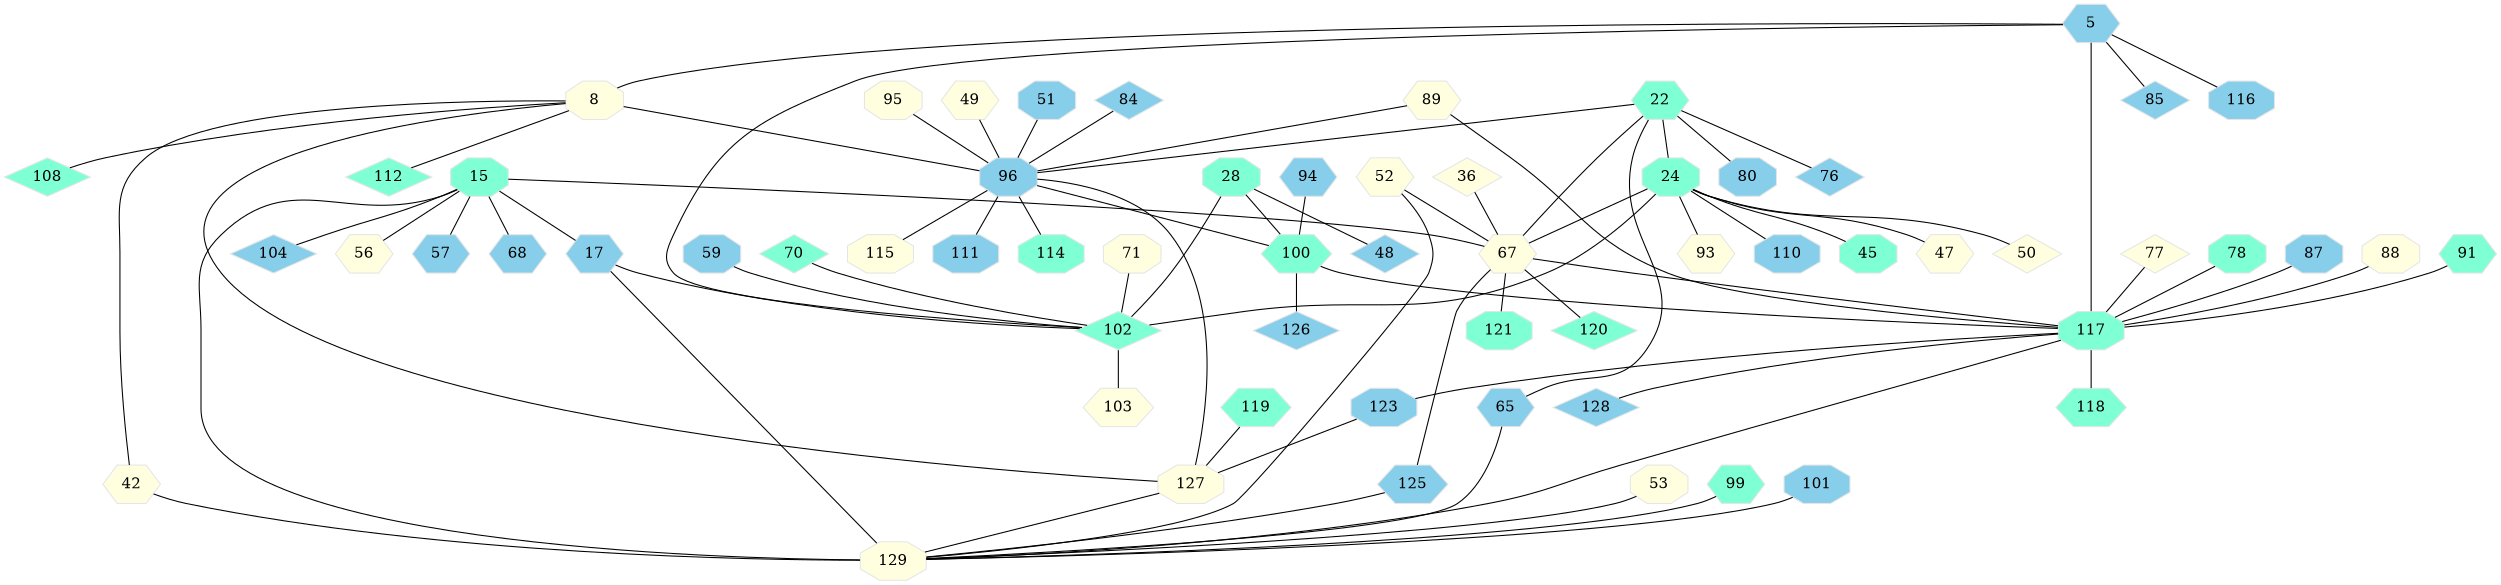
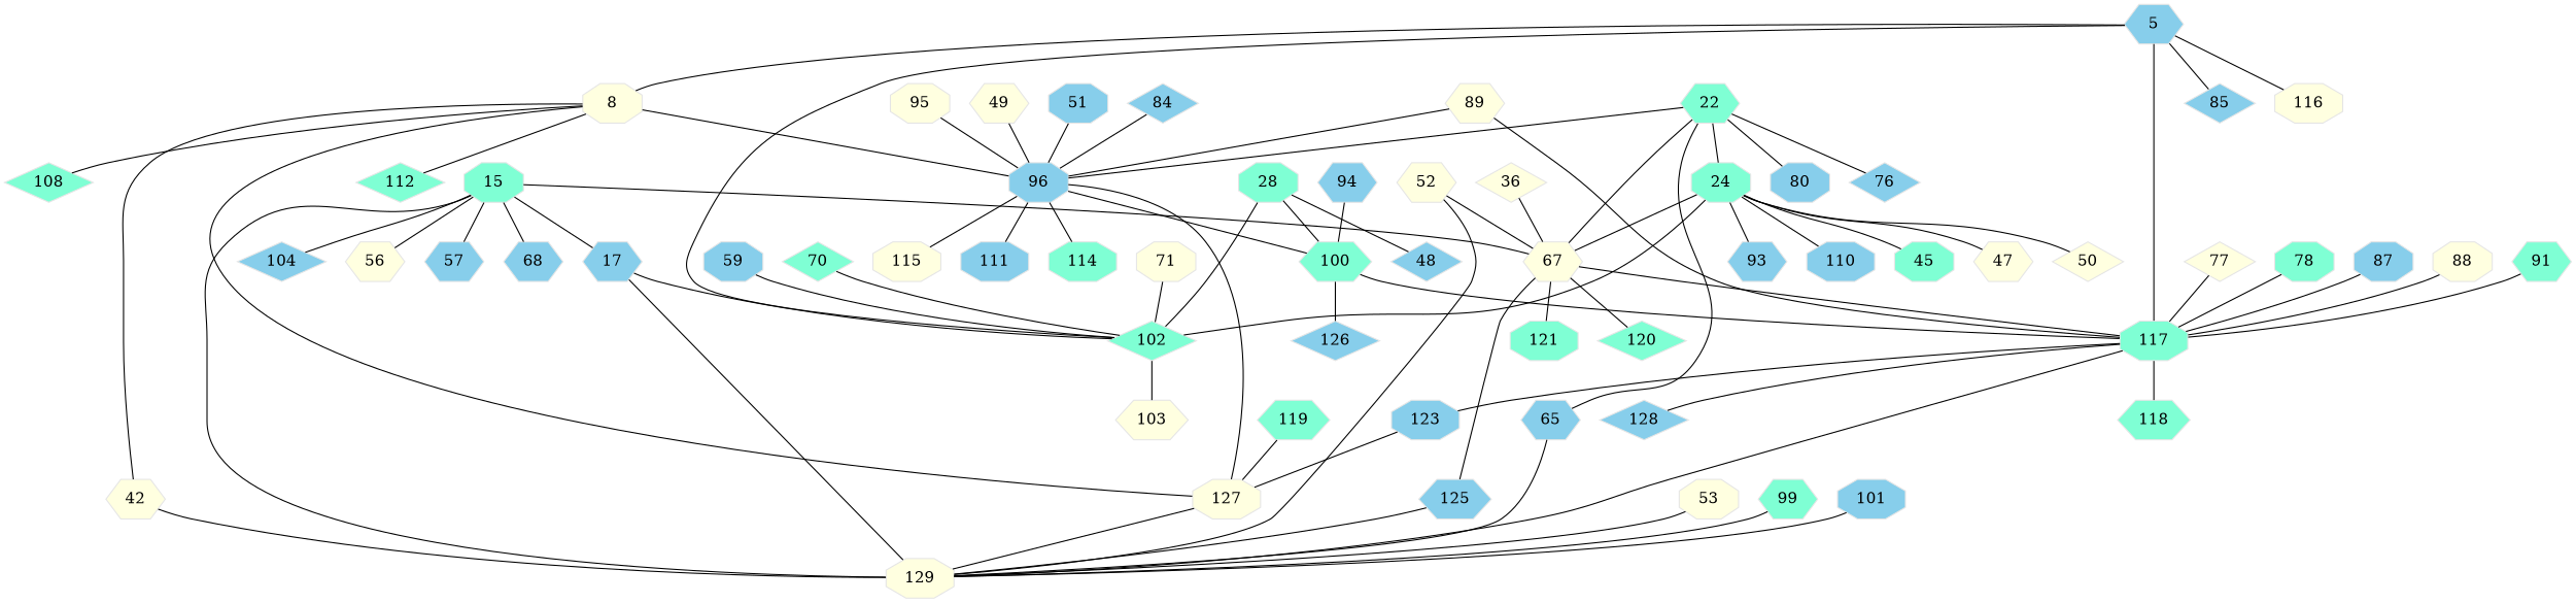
  graph {
    node [color=gray90 fillcolor=skyblue shape=octagon style=filled]
    5 [shape=hexagon super="+2"]
    8 [fillcolor=lightyellow super="+7"]
    85 [shape=diamond]
    102 [fillcolor=aquamarine shape=diamond super="+29+40+43"]
-   116 [super="+83"]
+   116 [fillcolor=lightyellow super="+83"]
    117 [fillcolor=aquamarine super="+106+63"]
    42 [fillcolor=lightyellow shape=hexagon]
    96 [super="+46+81+12+31+33"]
    108 [fillcolor=aquamarine shape=diamond]
    112 [fillcolor=aquamarine shape=diamond]
    127 [fillcolor=lightyellow super="+11+38+60+64+79+90+105"]
    103 [fillcolor=lightyellow shape=hexagon]
    129 [fillcolor=lightyellow super="+54+18"]
    118 [fillcolor=aquamarine shape=hexagon]
    123 [super="+113"]
    128 [shape=diamond]
    100 [fillcolor=aquamarine shape=hexagon super="+92+30"]
    111
    114 [fillcolor=aquamarine]
    115 [fillcolor=lightyellow]
    15 [fillcolor=aquamarine super="+13"]
    17 [shape=hexagon super="+16"]
    56 [fillcolor=lightyellow shape=hexagon]
    57 [shape=hexagon]
    67 [fillcolor=lightyellow shape=hexagon super="+34"]
    68 [shape=hexagon]
    104 [shape=diamond super="+66+75"]
    120 [fillcolor=aquamarine shape=diamond super="+73"]
    121 [fillcolor=aquamarine super="+32"]
    125 [shape=hexagon super="+122"]
    22 [fillcolor=aquamarine shape=hexagon super="+21"]
    24 [fillcolor=aquamarine super="+20"]
    65 [shape=hexagon]
    76 [shape=diamond super="+55"]
    80
    45 [fillcolor=aquamarine]
    47 [fillcolor=lightyellow shape=hexagon]
    50 [fillcolor=lightyellow shape=diamond]
-   93 [fillcolor=lightyellow shape=hexagon]
+   93 [shape=hexagon]
    110
    28 [fillcolor=aquamarine super="+27"]
    48 [shape=diamond]
    126 [shape=diamond]
    36 [fillcolor=lightyellow shape=diamond]
    49 [fillcolor=lightyellow shape=hexagon]
    51
    52 [fillcolor=lightyellow shape=hexagon super="+44"]
    53 [fillcolor=lightyellow]
    59
    70 [fillcolor=aquamarine shape=diamond]
    71 [fillcolor=lightyellow]
    77 [fillcolor=lightyellow shape=diamond]
    78 [fillcolor=aquamarine]
    84 [shape=diamond]
    87
    88 [fillcolor=lightyellow super="+69"]
    89 [fillcolor=lightyellow shape=hexagon]
    91 [fillcolor=aquamarine shape=hexagon]
    94 [shape=hexagon]
    95 [fillcolor=lightyellow super="+74"]
    99 [fillcolor=aquamarine shape=hexagon]
    101
    119 [fillcolor=aquamarine shape=hexagon]
    5 -- 8
    5 -- 85
    5 -- 102
    5 -- 116
    5 -- 117 [weight=8]
    8 -- 42
    8 -- 96 [weight=6]
    8 -- 108
    8 -- 112
    8 -- 127 [weight=2]
    102 -- 103
    117 -- 129
    117 -- 118
    117 -- 123
    117 -- 128
    42 -- 129
    96 -- 127 [weight=3]
    96 -- 100 [weight=2]
    96 -- 111
    96 -- 114
    96 -- 115
    127 -- 129 [weight=2]
    123 -- 127
    100 -- 117
    100 -- 126
    15 -- 129 [weight=4]
    15 -- 17 [weight=4]
    15 -- 56
    15 -- 57
    15 -- 67
    15 -- 68
    15 -- 104
    17 -- 102
    17 -- 129 [weight=4]
    67 -- 117 [weight=2]
    67 -- 120
    67 -- 121
    67 -- 125
    125 -- 129
    22 -- 96
    22 -- 67 [weight=4]
    22 -- 24 [weight=4]
    22 -- 65
    22 -- 76
    22 -- 80
    24 -- 102
    24 -- 67 [weight=4]
    24 -- 45
    24 -- 47
    24 -- 50
    24 -- 93
    24 -- 110
    65 -- 129
    28 -- 102 [weight=4]
    28 -- 100 [weight=5]
    28 -- 48
    36 -- 67
    49 -- 96
    51 -- 96
    52 -- 129
    52 -- 67
    53 -- 129
    59 -- 102
    70 -- 102
    71 -- 102
    77 -- 117
    78 -- 117
    84 -- 96
    87 -- 117
    88 -- 117
    89 -- 117
    89 -- 96
    91 -- 117
    94 -- 100
    95 -- 96
    99 -- 129
    101 -- 129
    119 -- 127
  }
